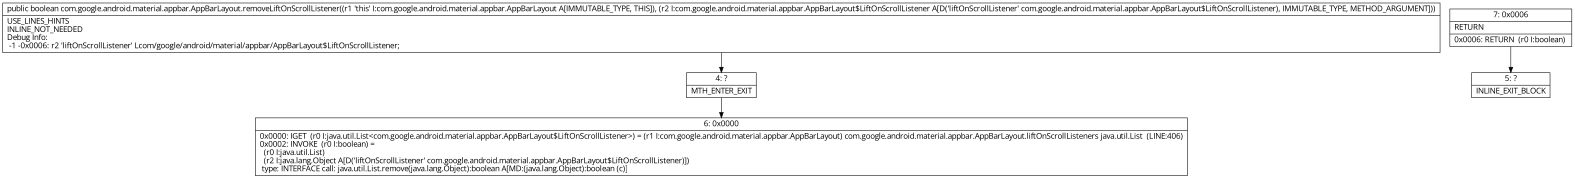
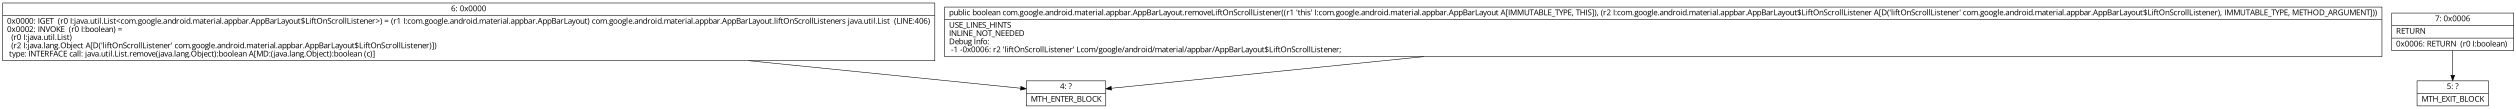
  digraph {
    fontname="Open Sans"
    node [fontname="Open Sans" shape=record]
    edge [fontname="Open Sans"]
-   n1 [label="{4\:\ ?|MTH_ENTER_EXIT\l}"]
+   n1 [label="{4\:\ ?|MTH_ENTER_BLOCK\l}"]
    n2 [label="{6\:\ 0x0000|0x0000: IGET  (r0 I:java.util.List\<com.google.android.material.appbar.AppBarLayout$LiftOnScrollListener\>) = (r1 I:com.google.android.material.appbar.AppBarLayout) com.google.android.material.appbar.AppBarLayout.liftOnScrollListeners java.util.List  (LINE:406)\l0x0002: INVOKE  (r0 I:boolean) = \l  (r0 I:java.util.List)\l  (r2 I:java.lang.Object A[D('liftOnScrollListener' com.google.android.material.appbar.AppBarLayout$LiftOnScrollListener)])\l type: INTERFACE call: java.util.List.remove(java.lang.Object):boolean A[MD:(java.lang.Object):boolean (c)]\l}"]
    n3 [label="{7\:\ 0x0006|RETURN\l|0x0006: RETURN  (r0 I:boolean) \l}"]
-   n4 [label="{5\:\ ?|INLINE_EXIT_BLOCK\l}"]
+   n4 [label="{5\:\ ?|MTH_EXIT_BLOCK\l}"]
    n5 [label="{public boolean com.google.android.material.appbar.AppBarLayout.removeLiftOnScrollListener((r1 'this' I:com.google.android.material.appbar.AppBarLayout A[IMMUTABLE_TYPE, THIS]), (r2 I:com.google.android.material.appbar.AppBarLayout$LiftOnScrollListener A[D('liftOnScrollListener' com.google.android.material.appbar.AppBarLayout$LiftOnScrollListener), IMMUTABLE_TYPE, METHOD_ARGUMENT]))  | USE_LINES_HINTS\lINLINE_NOT_NEEDED\lDebug Info:\l  \-1 \-0x0006: r2 'liftOnScrollListener' Lcom\/google\/android\/material\/appbar\/AppBarLayout$LiftOnScrollListener;\l}"]
-   n1 -> n2
+   n2 -> n1
    n3 -> n4
    n5 -> n1
  }
